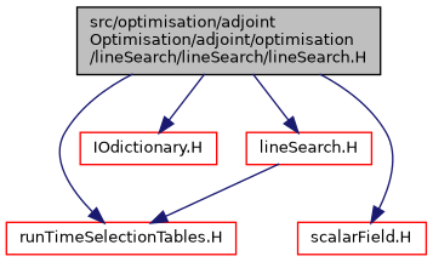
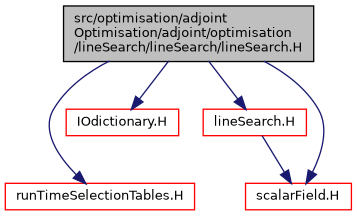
  digraph {
    node [color=red fontname=Helvetica fontsize=10 shape=record]
    edge [color=midnightblue fontname=Helvetica fontsize=10 labelfontname=Helvetica labelfontsize=10 style=solid]
    n1 [color=black fillcolor=grey75 fontcolor=black height=0.2 label="src/optimisation/adjoint\lOptimisation/adjoint/optimisation\l/lineSearch/lineSearch/lineSearch.H" style=filled width=0.4]
    n2 [height=0.2 label="runTimeSelectionTables.H" width=0.4]
    n3 [height=0.2 label="IOdictionary.H" width=0.4]
    n4 [height=0.2 label="scalarField.H" width=0.4]
    n5 [height=0.2 label="lineSearch.H" width=0.4]
    n1 -> n2
    n1 -> n3
    n1 -> n4
    n1 -> n5
-   n5 -> n2
+   n5 -> n4
  }
